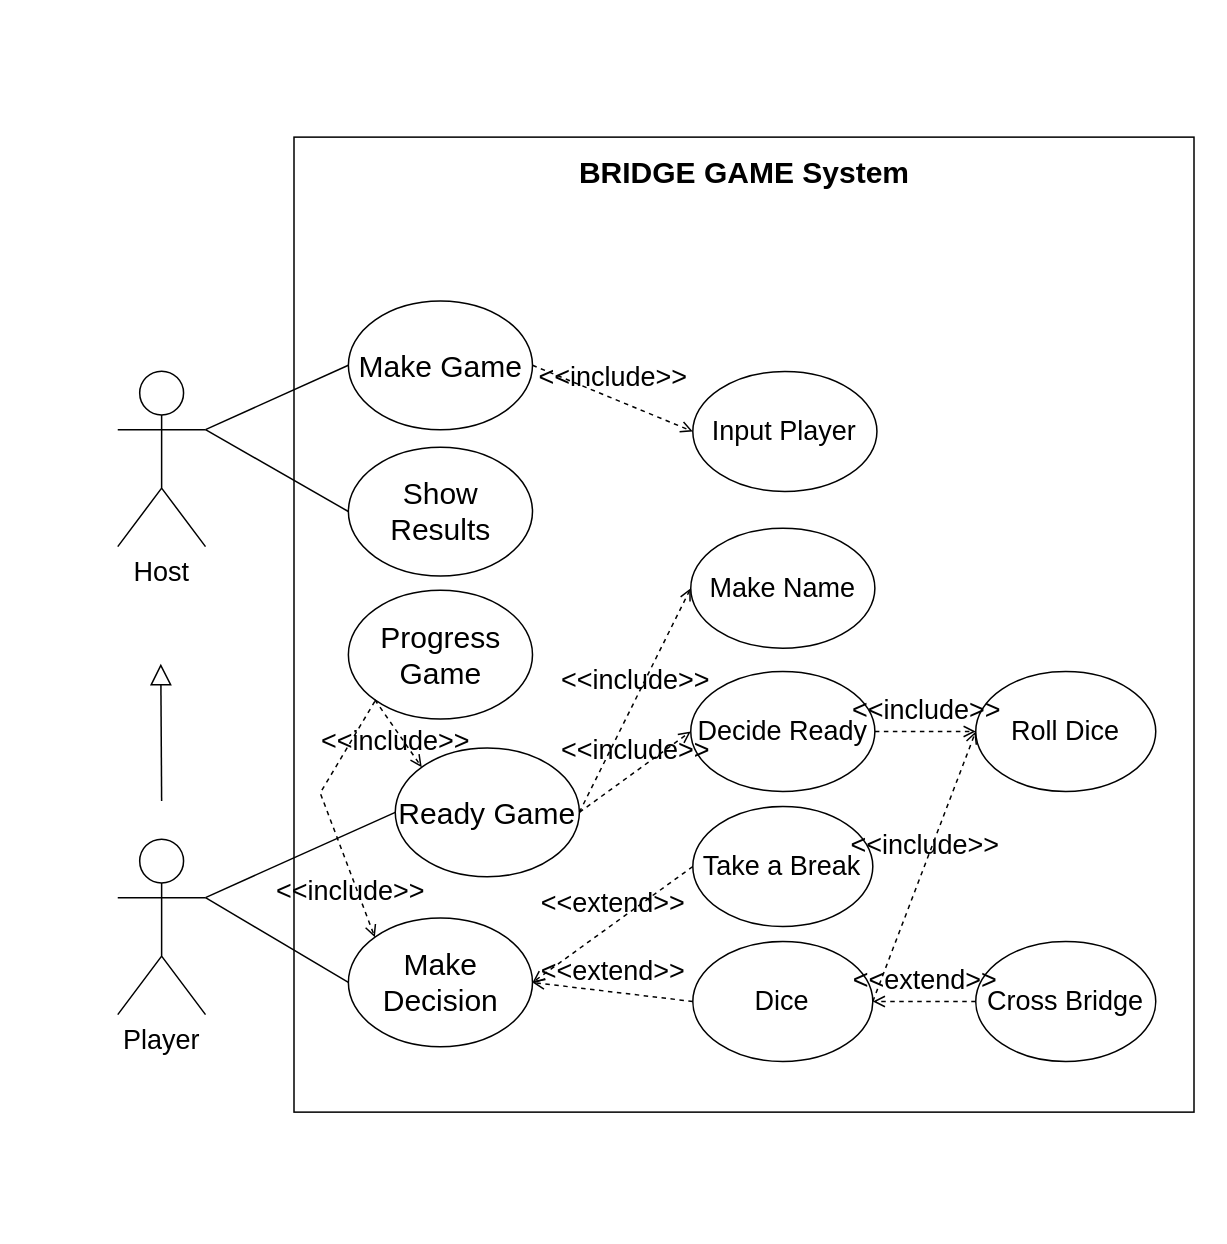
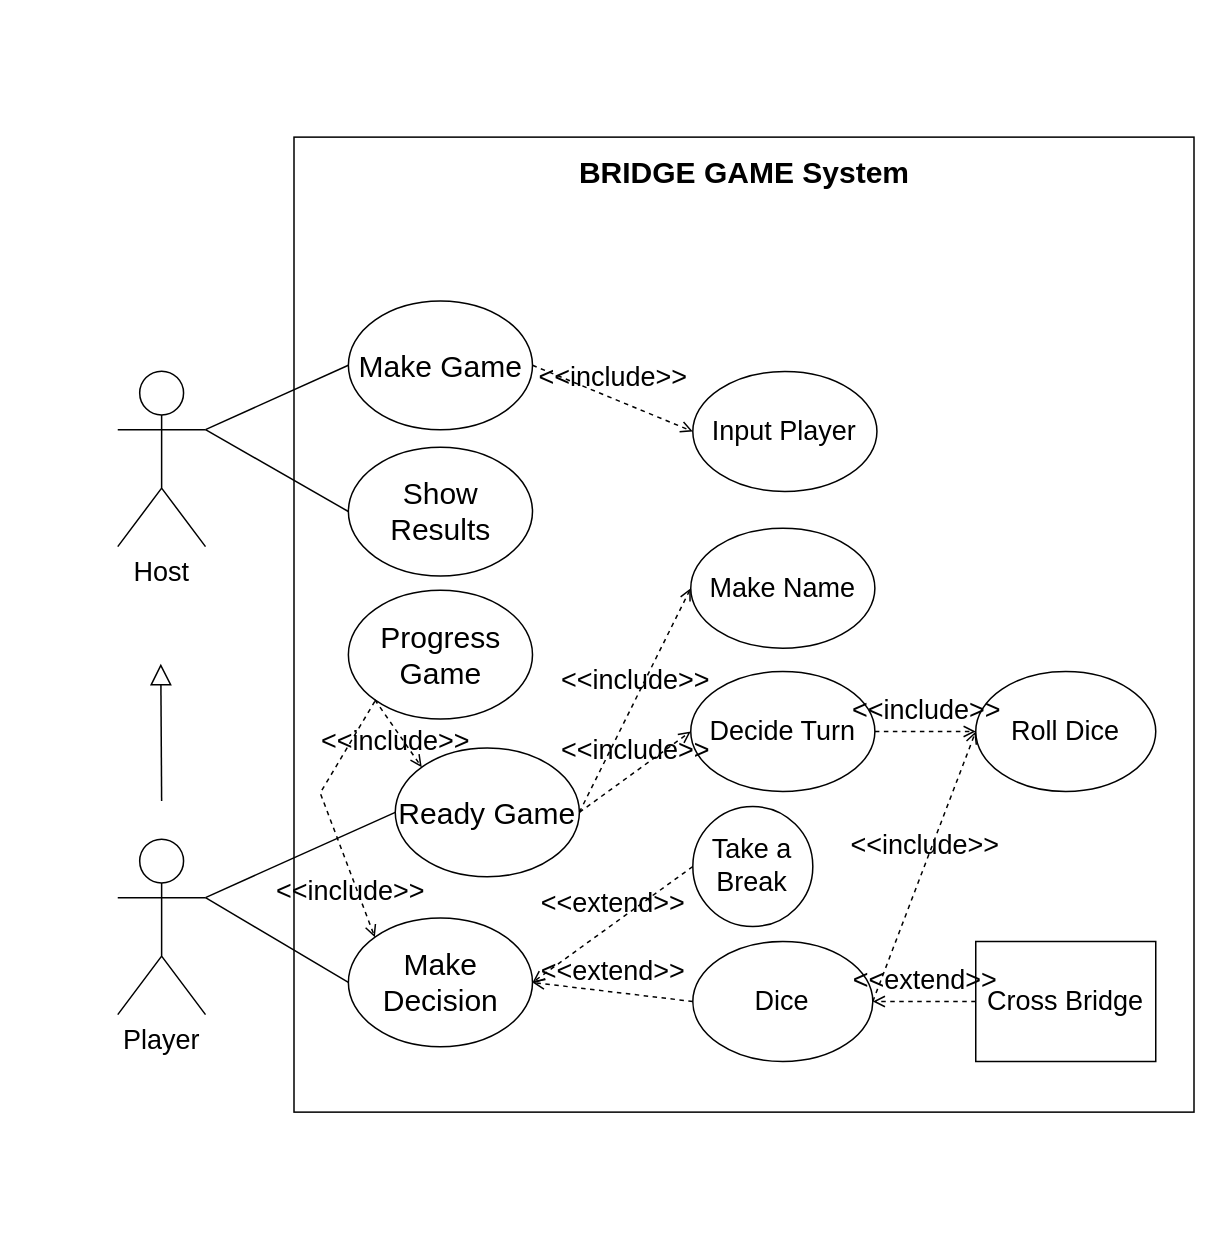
  <mxCell id="0" />
  <mxCell id="1" parent="0" />
  <mxCell id="2" value="" style="group;fontStyle=1" parent="1" vertex="1" connectable="0"><mxGeometry x="50" y="20" width="745.5" height="786.07" as="geometry" /></mxCell>
  <mxCell id="3" value="" style="group" parent="2" vertex="1" connectable="0"><mxGeometry width="745.5" height="786.07" as="geometry" /></mxCell>
  <mxCell id="4" value="" style="group" parent="3" vertex="1" connectable="0"><mxGeometry x="-30" y="70.75" width="775.5" height="690" as="geometry" /></mxCell>
  <mxCell id="5" value="" style="group" parent="4" vertex="1" connectable="0"><mxGeometry x="175.5" width="600" height="690" as="geometry" /></mxCell>
  <mxCell id="6" value="" style="rounded=0;whiteSpace=wrap;html=1;" parent="5" vertex="1"><mxGeometry width="600" height="650" as="geometry" /></mxCell>
  <mxCell id="7" value="&lt;span style=&quot;user-select: auto; font-size: 20px;&quot; lang=&quot;EN-US&quot;&gt;BRIDGE GAME System&lt;/span&gt;" style="text;html=1;strokeColor=none;fillColor=none;align=center;verticalAlign=middle;whiteSpace=wrap;rounded=0;fontSize=20;fontStyle=1" parent="5" vertex="1"><mxGeometry y="-0.55" width="600" height="48" as="geometry" /></mxCell>
  <mxCell id="8" value="Make Decision" style="ellipse;whiteSpace=wrap;html=1;fontSize=20;" parent="5" vertex="1"><mxGeometry x="36.25" y="520.65" width="122.75" height="85.8" as="geometry" /></mxCell>
  <mxCell id="9" value="Make Game" style="ellipse;whiteSpace=wrap;html=1;fontSize=20;" parent="5" vertex="1"><mxGeometry x="36.25" y="109.2" width="122.75" height="85.8" as="geometry" /></mxCell>
  <mxCell id="10" value="Show Results" style="ellipse;whiteSpace=wrap;html=1;fontSize=20;" parent="5" vertex="1"><mxGeometry x="36.25" y="206.7" width="122.75" height="85.8" as="geometry" /></mxCell>
  <mxCell id="11" value="Ready Game" style="ellipse;whiteSpace=wrap;html=1;fontSize=20;" parent="5" vertex="1"><mxGeometry x="67.5" y="407.25" width="122.75" height="85.8" as="geometry" /></mxCell>
- <mxCell id="12" value="Take a Break" style="ellipse;whiteSpace=wrap;html=1;fontSize=18;" parent="5" vertex="1"><mxGeometry x="265.88" y="446.25" width="120" height="80" as="geometry" /></mxCell>
+ <mxCell id="12" value="Take a Break" style="ellipse;whiteSpace=wrap;html=1;fontSize=18;" parent="5" vertex="1"><mxGeometry x="265.88" y="446.25" width="80" height="80" as="geometry" /></mxCell>
  <mxCell id="13" value="Dice" style="ellipse;whiteSpace=wrap;html=1;fontSize=18;" parent="5" vertex="1"><mxGeometry x="265.88" y="536.25" width="120" height="80" as="geometry" /></mxCell>
  <mxCell id="14" value="Input Player" style="ellipse;whiteSpace=wrap;html=1;fontSize=18;" parent="5" vertex="1"><mxGeometry x="265.88" y="156.25" width="122.75" height="80" as="geometry" /></mxCell>
  <mxCell id="15" value="Make Name" style="ellipse;whiteSpace=wrap;html=1;fontSize=18;" parent="5" vertex="1"><mxGeometry x="264.5" y="260.75" width="122.75" height="80" as="geometry" /></mxCell>
- <mxCell id="16" value="Decide Ready" style="ellipse;whiteSpace=wrap;html=1;fontSize=18;" parent="5" vertex="1"><mxGeometry x="264.5" y="356.25" width="122.75" height="80" as="geometry" /></mxCell>
+ <mxCell id="16" value="Decide Turn" style="ellipse;whiteSpace=wrap;html=1;fontSize=18;" parent="5" vertex="1"><mxGeometry x="264.5" y="356.25" width="122.75" height="80" as="geometry" /></mxCell>
  <mxCell id="17" value="Roll Dice" style="ellipse;whiteSpace=wrap;html=1;fontSize=18;" parent="5" vertex="1"><mxGeometry x="454.5" y="356.25" width="120" height="80" as="geometry" /></mxCell>
  <mxCell id="18" value="&amp;lt;&amp;lt;include&amp;gt;&amp;gt;" style="html=1;verticalAlign=bottom;labelBackgroundColor=none;endArrow=open;endFill=0;dashed=1;rounded=0;fontSize=18;exitX=1;exitY=0.5;exitDx=0;exitDy=0;entryX=0;entryY=0.5;entryDx=0;entryDy=0;" parent="5" source="16" target="17" edge="1"><mxGeometry width="160" relative="1" as="geometry"><mxPoint x="124.5" y="356.25" as="sourcePoint" /><mxPoint x="284.5" y="356.25" as="targetPoint" /></mxGeometry></mxCell>
  <mxCell id="19" value="&amp;lt;&amp;lt;include&amp;gt;&amp;gt;" style="html=1;verticalAlign=bottom;labelBackgroundColor=none;endArrow=open;endFill=0;dashed=1;rounded=0;fontSize=18;exitX=1;exitY=0.5;exitDx=0;exitDy=0;entryX=0;entryY=0.5;entryDx=0;entryDy=0;" parent="5" source="13" target="17" edge="1"><mxGeometry width="160" relative="1" as="geometry"><mxPoint x="434.5" y="526.25" as="sourcePoint" /><mxPoint x="594.5" y="526.25" as="targetPoint" /></mxGeometry></mxCell>
  <mxCell id="20" value="&amp;lt;&amp;lt;include&amp;gt;&amp;gt;" style="html=1;verticalAlign=bottom;labelBackgroundColor=none;endArrow=open;endFill=0;dashed=1;rounded=0;fontSize=18;exitX=1;exitY=0.5;exitDx=0;exitDy=0;entryX=0;entryY=0.5;entryDx=0;entryDy=0;" parent="5" source="9" target="14" edge="1"><mxGeometry width="160" relative="1" as="geometry"><mxPoint x="167.5" y="158.25" as="sourcePoint" /><mxPoint x="327.5" y="158.25" as="targetPoint" /></mxGeometry></mxCell>
  <mxCell id="21" value="&amp;lt;&amp;lt;include&amp;gt;&amp;gt;" style="html=1;verticalAlign=bottom;labelBackgroundColor=none;endArrow=open;endFill=0;dashed=1;rounded=0;fontSize=18;exitX=1;exitY=0.5;exitDx=0;exitDy=0;entryX=0;entryY=0.5;entryDx=0;entryDy=0;" parent="5" source="11" target="15" edge="1"><mxGeometry width="160" relative="1" as="geometry"><mxPoint x="197.5" y="268.25" as="sourcePoint" /><mxPoint x="357.5" y="268.25" as="targetPoint" /></mxGeometry></mxCell>
  <mxCell id="22" value="&amp;lt;&amp;lt;include&amp;gt;&amp;gt;" style="html=1;verticalAlign=bottom;labelBackgroundColor=none;endArrow=open;endFill=0;dashed=1;rounded=0;fontSize=18;entryX=0;entryY=0.5;entryDx=0;entryDy=0;exitX=1;exitY=0.5;exitDx=0;exitDy=0;" parent="5" source="11" target="16" edge="1"><mxGeometry width="160" relative="1" as="geometry"><mxPoint x="227.5" y="438.25" as="sourcePoint" /><mxPoint x="387.5" y="438.25" as="targetPoint" /></mxGeometry></mxCell>
  <mxCell id="23" value="&amp;lt;&amp;lt;extend&amp;gt;&amp;gt;" style="html=1;verticalAlign=bottom;labelBackgroundColor=none;endArrow=open;endFill=0;dashed=1;rounded=0;fontSize=18;exitX=0;exitY=0.5;exitDx=0;exitDy=0;entryX=1;entryY=0.5;entryDx=0;entryDy=0;" parent="5" source="12" target="8" edge="1"><mxGeometry width="160" relative="1" as="geometry"><mxPoint x="197.5" y="548.25" as="sourcePoint" /><mxPoint x="357.5" y="548.25" as="targetPoint" /></mxGeometry></mxCell>
  <mxCell id="24" value="&amp;lt;&amp;lt;extend&amp;gt;&amp;gt;" style="html=1;verticalAlign=bottom;labelBackgroundColor=none;endArrow=open;endFill=0;dashed=1;rounded=0;fontSize=18;entryX=1;entryY=0.5;entryDx=0;entryDy=0;exitX=0;exitY=0.5;exitDx=0;exitDy=0;" parent="5" source="13" target="8" edge="1"><mxGeometry width="160" relative="1" as="geometry"><mxPoint x="257.5" y="588.25" as="sourcePoint" /><mxPoint x="357.5" y="578.25" as="targetPoint" /></mxGeometry></mxCell>
- <mxCell id="25" value="Cross Bridge" style="ellipse;whiteSpace=wrap;html=1;fontSize=18;" parent="5" vertex="1"><mxGeometry x="454.5" y="536.25" width="120" height="80" as="geometry" /></mxCell>
+ <mxCell id="25" value="Cross Bridge" style="whiteSpace=wrap;html=1;fontSize=18;rounded=0;" parent="5" vertex="1"><mxGeometry x="454.5" y="536.25" width="120" height="80" as="geometry" /></mxCell>
  <mxCell id="26" value="&amp;lt;&amp;lt;extend&amp;gt;&amp;gt;" style="html=1;verticalAlign=bottom;labelBackgroundColor=none;endArrow=open;endFill=0;dashed=1;rounded=0;fontSize=18;entryX=1;entryY=0.5;entryDx=0;entryDy=0;exitX=0;exitY=0.5;exitDx=0;exitDy=0;" parent="5" source="25" target="13" edge="1"><mxGeometry width="160" relative="1" as="geometry"><mxPoint x="263.62" y="326.5" as="sourcePoint" /><mxPoint x="347.62" y="563.55" as="targetPoint" /></mxGeometry></mxCell>
  <mxCell id="27" value="Progress Game" style="ellipse;whiteSpace=wrap;html=1;fontSize=20;" parent="5" vertex="1"><mxGeometry x="36.25" y="302.1" width="122.75" height="85.8" as="geometry" /></mxCell>
  <mxCell id="28" value="&amp;lt;&amp;lt;include&amp;gt;&amp;gt;" style="html=1;verticalAlign=bottom;labelBackgroundColor=none;endArrow=open;endFill=0;dashed=1;rounded=0;fontSize=18;exitX=0;exitY=1;exitDx=0;exitDy=0;entryX=0;entryY=0;entryDx=0;entryDy=0;" parent="5" target="8" edge="1"><mxGeometry x="0.759" y="-10" width="160" relative="1" as="geometry"><mxPoint x="53.9" y="376.105" as="sourcePoint" /><mxPoint x="53.9" y="421.045" as="targetPoint" /><Array as="points"><mxPoint x="17.5" y="437.25" /></Array><mxPoint as="offset" /></mxGeometry></mxCell>
  <mxCell id="29" value="&amp;lt;&amp;lt;include&amp;gt;&amp;gt;" style="html=1;verticalAlign=bottom;labelBackgroundColor=none;endArrow=open;endFill=0;dashed=1;rounded=0;fontSize=18;exitX=0;exitY=1;exitDx=0;exitDy=0;entryX=0;entryY=0;entryDx=0;entryDy=0;" parent="5" source="27" target="11" edge="1"><mxGeometry x="0.548" y="-13" width="160" relative="1" as="geometry"><mxPoint x="63.9" y="386.105" as="sourcePoint" /><mxPoint x="63.9" y="543.445" as="targetPoint" /><Array as="points" /><mxPoint as="offset" /></mxGeometry></mxCell>
  <mxCell id="30" value="&lt;font style=&quot;user-select: auto; font-size: 18px;&quot;&gt;Host&lt;/font&gt;" style="shape=umlActor;verticalLabelPosition=bottom;verticalAlign=top;html=1;outlineConnect=0;" parent="4" vertex="1"><mxGeometry x="58" y="156" width="58.5" height="117" as="geometry" /></mxCell>
  <mxCell id="31" value="&lt;font style=&quot;font-size: 18px;&quot;&gt;Player&lt;/font&gt;" style="shape=umlActor;verticalLabelPosition=bottom;verticalAlign=top;html=1;outlineConnect=0;" parent="4" vertex="1"><mxGeometry x="58" y="468" width="58.5" height="117" as="geometry" /></mxCell>
  <mxCell id="32" value="" style="edgeStyle=none;html=1;endSize=12;endArrow=block;endFill=0;rounded=0;" parent="4" edge="1"><mxGeometry width="160" relative="1" as="geometry"><mxPoint x="87.25" y="442.65" as="sourcePoint" /><mxPoint x="86.685" y="351" as="targetPoint" /></mxGeometry></mxCell>
  <mxCell id="33" value="" style="endArrow=none;html=1;rounded=0;entryX=0;entryY=0.5;entryDx=0;entryDy=0;exitX=1;exitY=0.333;exitDx=0;exitDy=0;exitPerimeter=0;" parent="4" source="30" target="9" edge="1"><mxGeometry width="50" height="50" relative="1" as="geometry"><mxPoint x="97.5" y="214.5" as="sourcePoint" /><mxPoint x="282.75" y="152.1" as="targetPoint" /></mxGeometry></mxCell>
  <mxCell id="34" value="" style="endArrow=none;html=1;rounded=0;entryX=0;entryY=0.5;entryDx=0;entryDy=0;exitX=1;exitY=0.333;exitDx=0;exitDy=0;exitPerimeter=0;" parent="4" source="31" target="8" edge="1"><mxGeometry width="50" height="50" relative="1" as="geometry"><mxPoint x="54.6" y="518.7" as="sourcePoint" /><mxPoint x="331.5" y="370.5" as="targetPoint" /></mxGeometry></mxCell>
  <mxCell id="35" value="" style="endArrow=none;html=1;rounded=0;entryX=0;entryY=0.5;entryDx=0;entryDy=0;exitX=1;exitY=0.333;exitDx=0;exitDy=0;exitPerimeter=0;" parent="4" source="30" target="10" edge="1"><mxGeometry width="50" height="50" relative="1" as="geometry"><mxPoint x="58.5" y="206.7" as="sourcePoint" /><mxPoint x="282.75" y="249.6" as="targetPoint" /></mxGeometry></mxCell>
  <mxCell id="36" value="" style="endArrow=none;html=1;rounded=0;entryX=0;entryY=0.5;entryDx=0;entryDy=0;exitX=1;exitY=0.333;exitDx=0;exitDy=0;exitPerimeter=0;" parent="4" source="31" target="11" edge="1"><mxGeometry width="50" height="50" relative="1" as="geometry"><mxPoint x="54.6" y="520.65" as="sourcePoint" /><mxPoint x="282.75" y="469.15" as="targetPoint" /></mxGeometry></mxCell>
